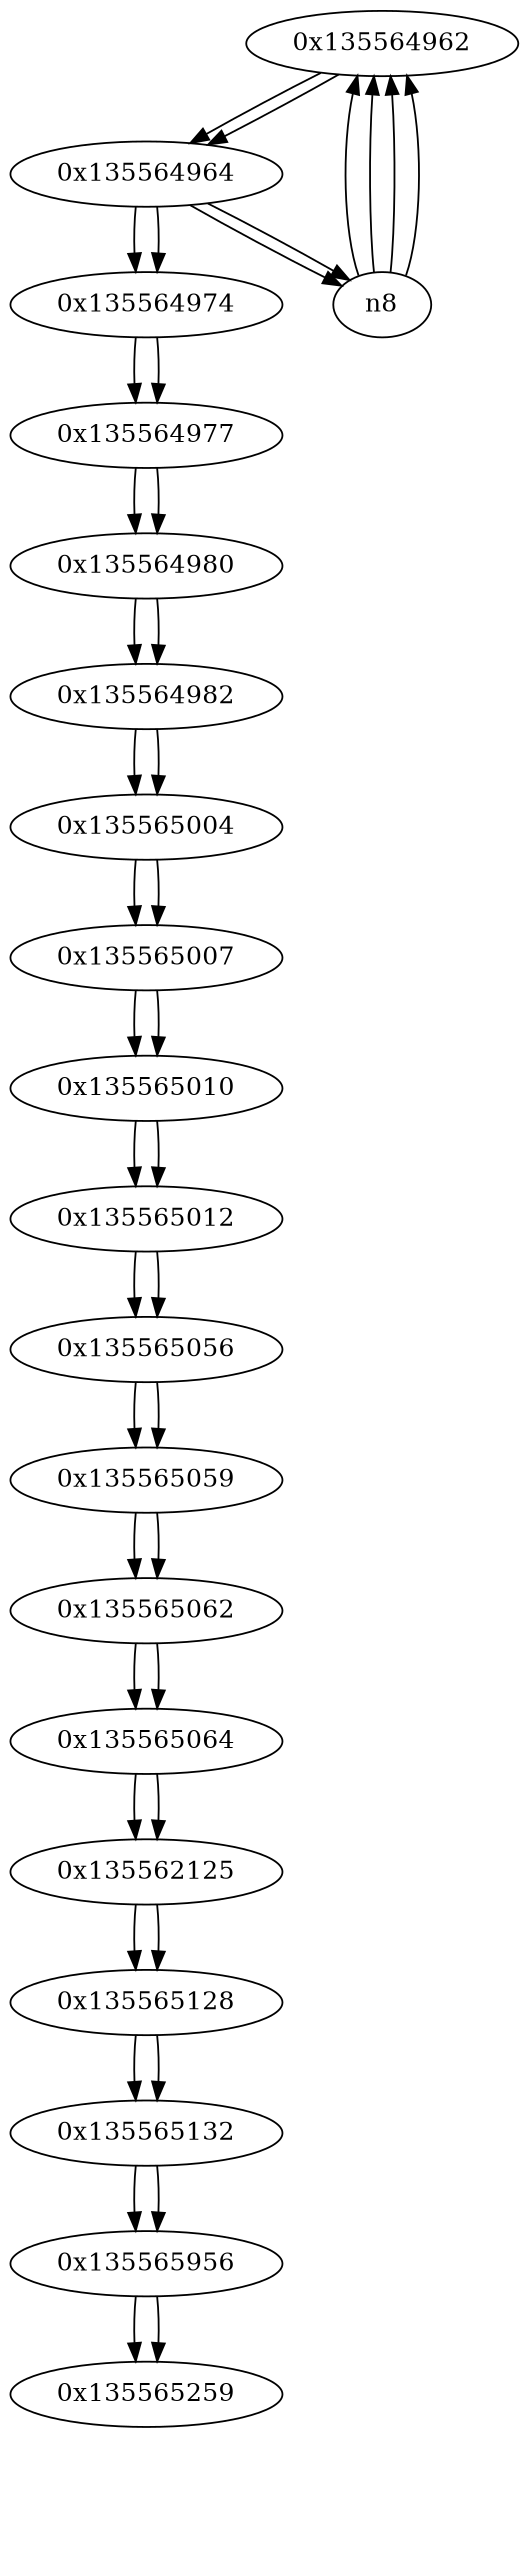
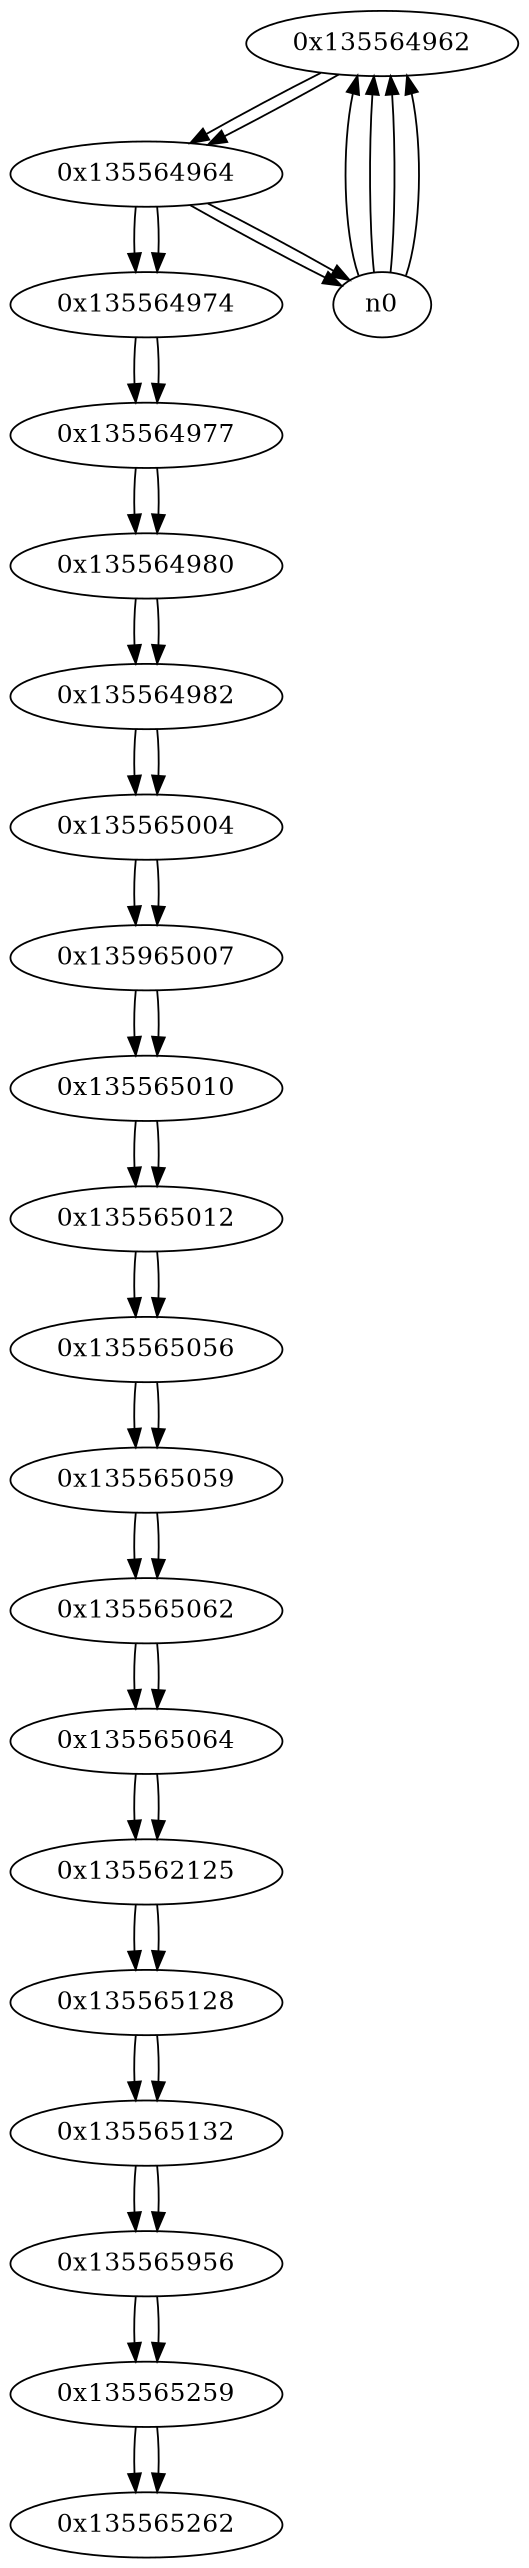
  digraph {
    n1 [label="0x135564962"]
    n2 [label="0x135564964"]
    n3 [label="0x135564974"]
-   n0 [label=n8]
+   n0
    n4 [label="0x135564977"]
    n5 [label="0x135564980"]
    n6 [label="0x135564982"]
    n7 [label="0x135565004"]
-   n8 [label="0x135565007"]
+   n8 [label="0x135965007"]
    n9 [label="0x135565010"]
    n10 [label="0x135565012"]
    n11 [label="0x135565056"]
    n12 [label="0x135565059"]
    n13 [label="0x135565062"]
    n14 [label="0x135565064"]
    n15 [label="0x135562125"]
    n16 [label="0x135565128"]
    n17 [label="0x135565132"]
    n18 [label="0x135565956"]
    n19 [label="0x135565259"]
+   n20 [label="0x135565262"]
    n1 -> n2
    n1 -> n2
    n2 -> n3
    n2 -> n3
    n2 -> n0
    n2 -> n0
    n3 -> n4
    n3 -> n4
    n0 -> n1
    n0 -> n1
    n0 -> n1
    n0 -> n1
    n4 -> n5
    n4 -> n5
    n5 -> n6
    n5 -> n6
    n6 -> n7
    n6 -> n7
    n7 -> n8
    n7 -> n8
    n8 -> n9
    n8 -> n9
    n9 -> n10
    n9 -> n10
    n10 -> n11
    n10 -> n11
    n11 -> n12
    n11 -> n12
    n12 -> n13
    n12 -> n13
    n13 -> n14
    n13 -> n14
    n14 -> n15
    n14 -> n15
    n15 -> n16
    n15 -> n16
    n16 -> n17
    n16 -> n17
    n17 -> n18
    n17 -> n18
    n18 -> n19
    n18 -> n19
+   n19 -> n20
+   n19 -> n20
  }
